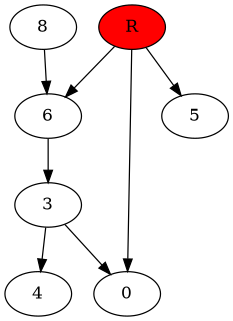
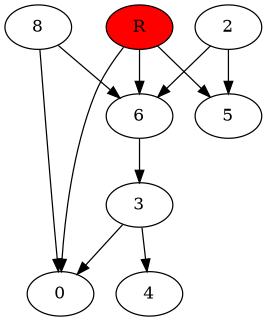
  digraph {
    n1 [label=0]
+   2
    5
    6
    3
    4
    8
    R [fillcolor="#ff0000" style=filled]
+   2 -> 5
+   2 -> 6
    6 -> 3
    3 -> n1
    3 -> 4
+   8 -> n1
    8 -> 6
    R -> n1
    R -> 5
    R -> 6
  }
